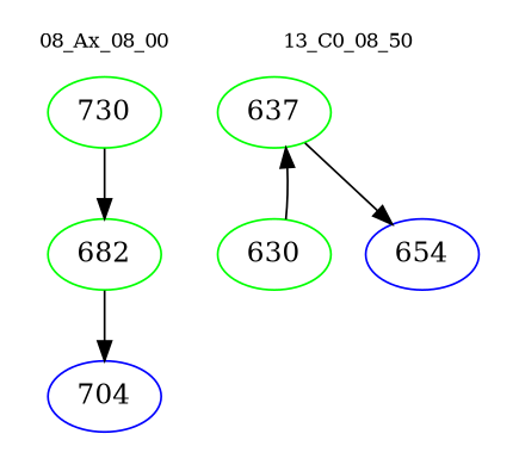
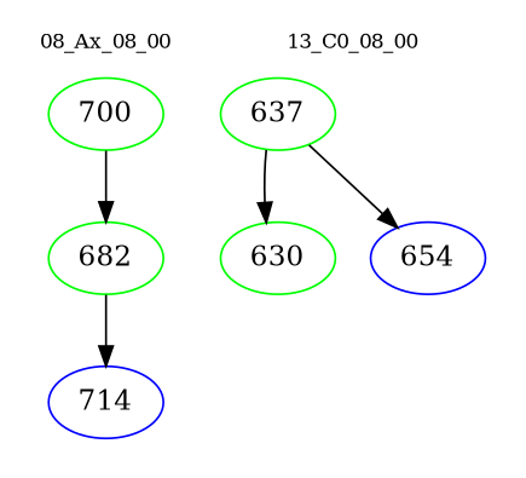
  digraph {
    node [color=green]
    edge [color=black]
    n1 [label=682]
-   n2 [label=730]
-   n3 [color=blue label=704]
+   n2 [label=700]
+   n3 [color=blue label=714]
    n4 [label=637]
    n5 [label=630]
    n6 [color=blue label=654]
    subgraph cluster_1 {
      color=white
      fontsize=10
      label="08_Ax_08_00"
      n1
      n2
      n3
    }
    subgraph cluster_2 {
      color=white
      fontsize=10
-     label="13_C0_08_50"
+     label="13_C0_08_00"
      n4
      n5
      n6
    }
    n1 -> n3
    n2 -> n1
-   n5 -> n4
+   n4 -> n5
    n4 -> n6
  }
